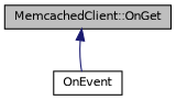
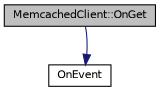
  digraph {
    node [color=black fontname=Helvetica fontsize=10 shape=record style=filled]
    n1 [fillcolor=grey75 fontcolor=black height=0.2 label="MemcachedClient::OnGet" width=0.4]
    n2 [fillcolor=white height=0.2 label=OnEvent width=0.4]
-   n1 -> n2 [color=midnightblue dir=back fontname=Helvetica fontsize=10 labelfontname=Helvetica labelfontsize=10 style=solid]
+   n2 -> n1 [color=midnightblue dir=back fontname=Helvetica fontsize=10 labelfontname=Helvetica labelfontsize=10 style=solid]
  }
